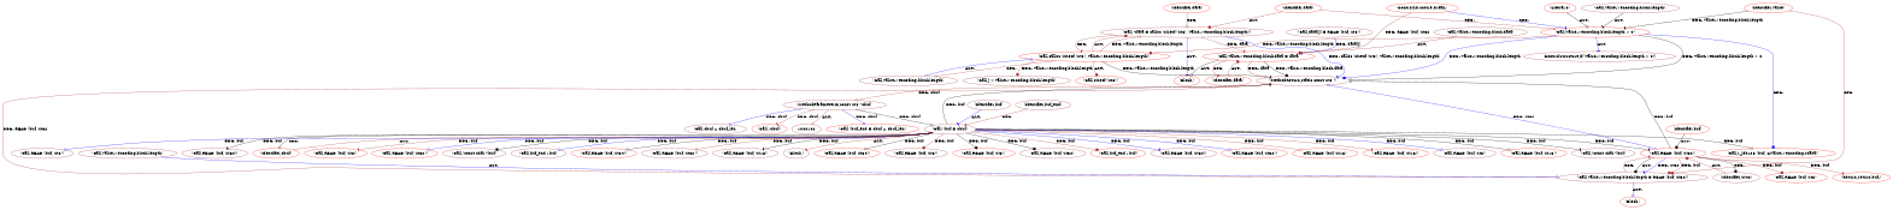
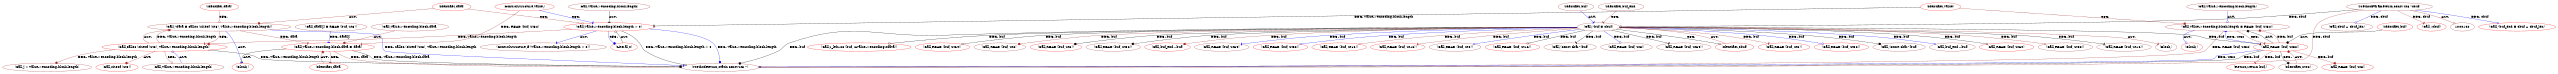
  digraph {
    node [color=red]
    edge [arrowhead=odot color=brown]
    n1 [color=brown label="(Call,*data = calloc (sizeof (ut8), value->encoding.block.length))"]
    n2 [label="(Call,calloc (sizeof (ut8), value->encoding.block.length))"]
    n3 [label="(Call,value->encoding.block.data = data)"]
    n4 [color=brown label="(MethodReturn,static const ut8 *)"]
    n5 [label="(Block,)"]
    n6 [color=brown label="(Call,value->encoding.block.length)"]
    n7 [color=brown label="(Call,j < value->encoding.block.length)"]
    n8 [label="(Call,sizeof (ut8))"]
    n9 [label="(Identifier,data)"]
    n10 [label="(Call,value->encoding.block.length > 0)"]
    n11 [color=brown label="(ControlStructure,if (value->encoding.block.length > 0))"]
    n12 [label="(Literal,0)"]
    n13 [color=brown label="(Call,value->encoding.block.length = READ (buf, ut32))"]
    n14 [label="(Call,READ (buf, ut32))"]
    n15 [label="(Block,)"]
    n16 [color=brown label="(Identifier,ut42)"]
    n17 [label="(Call,READ (buf, ut8))"]
    n18 [label="(Return,return buf;)"]
    n19 [color=brown label="(Call,*buf = obuf)"]
    n20 [color=brown label="(Call,(const char*)buf)"]
    n21 [color=brown label="(Call,READ (buf, ut8))"]
    n22 [color=brown label="(Call,READ (buf, ut64))"]
    n23 [label="(Identifier,obuf)"]
    n24 [label="(Call,READ (buf, ut8))"]
    n25 [label="(Call,READ (buf, ut32))"]
    n26 [color=brown label="(Call,(const char*)buf)"]
    n27 [color=brown label="(Call,buf_end - buf)"]
    n28 [label="(Call,READ (buf, ut64))"]
    n29 [color=brown label="(Call,READ (buf, ut32))"]
    n30 [color=brown label="(Call,READ (buf, ut16))"]
    n31 [color=brown label="(Block,)"]
    n32 [label="(Call,r_leb128 (buf, &value->encoding.sdata))"]
    n33 [label="(Call,READ (buf, ut64))"]
    n34 [color=brown label="(Call,READ (buf, ut8))"]
    n35 [label="(Call,READ (buf, ut8))"]
    n36 [color=brown label="(Call,READ (buf, ut32))"]
    n37 [label="(Call,buf_end - buf)"]
    n38 [color=brown label="(Call,READ (buf, ut64))"]
    n39 [label="(Call,READ (buf, ut32))"]
    n40 [label="(Call,READ (buf, ut16))"]
    n41 [label="(Call,READ (buf, ut16))"]
    n42 [color=brown label="(Call,READ (buf, ut8))"]
    n43 [label="(Call,READ (buf, ut16))"]
    n44 [color=brown label="(MethodParameterIn,const ut8 *obuf)"]
    n45 [label="(Call,*buf_end = obuf + obuf_len)"]
    n46 [color=brown label="(Call,obuf + obuf_len)"]
    n47 [label="(Call,!obuf)"]
    1000102 [color=brown]
    n49 [color=brown label="(Identifier,buf)"]
    n50 [color=brown label="(Call,value->encoding.block.length)"]
    n51 [label="(Identifier,buf)"]
    n52 [label="(Identifier,value)"]
    n53 [label="(Identifier,data)"]
    n54 [color=brown label="(Call,data[j] = READ (buf, ut8))"]
    n55 [color=brown label="(Call,value->encoding.block.data)"]
    n56 [label="(Identifier,data)"]
    n57 [color=brown label="(Call,value->encoding.block.length)"]
-   n58 [label="(ControlStructure,break;)"]
+   n58 [label="(ControlStructure,value;)"]
    n59 [color=brown label="(Identifier,buf_end)"]
    n1 -> n2 [arrowhead=tee label="CFG: "]
    n1 -> n3 [arrowhead=tee label="DDG: data"]
    n1 -> n4 [arrowhead=tee color=blue label="DDG: calloc (sizeof (ut8), value->encoding.block.length)"]
    n1 -> n5 [arrowhead=tee color=blue label="AST: "]
    n2 -> n1 [arrowhead=box label="AST: "]
    n2 -> n1 [label="DDG: value->encoding.block.length"]
    n2 -> n4 [arrowhead=tee color=black label="DDG: value->encoding.block.length"]
    n2 -> n6 [label="CFG: "]
    n2 -> n7 [arrowhead=box label="DDG: value->encoding.block.length"]
    n2 -> n8 [arrowhead=box label="AST: "]
    n3 -> n4 [label="DDG: data"]
    n3 -> n4 [arrowhead=box color=black label="DDG: value->encoding.block.data"]
    n3 -> n5 [color=black label="AST: "]
    n3 -> n9 [arrowhead=tee label="CFG: "]
    n6 -> n2 [color=blue label="AST: "]
    n9 -> n3 [arrowhead=box label="AST: "]
    n10 -> n2 [arrowhead=box label="DDG: value->encoding.block.length"]
    n10 -> n4 [arrowhead=box color=blue label="DDG: value->encoding.block.length"]
    n10 -> n4 [color=black label="DDG: value->encoding.block.length > 0"]
    n10 -> n11 [arrowhead=tee color=blue label="AST: "]
-   n10 -> n32 [arrowhead=box color=blue label="CFG: "]
+   n10 -> n12 [arrowhead=box color=blue label="CFG: "]
    n12 -> n10 [color=black label="AST: "]
    n13 -> n4 [label="DDG: READ (buf, ut32)"]
    n13 -> n14 [arrowhead=tee label="CFG: "]
    n13 -> n15 [color=blue label="AST: "]
    n14 -> n4 [color=black label="DDG: buf"]
    n14 -> n4 [color=blue label="DDG: ut32"]
    n14 -> n13 [arrowhead=box color=black label="AST: "]
    n14 -> n13 [arrowhead=box label="DDG: buf"]
    n14 -> n13 [arrowhead=tee color=blue label="DDG: ut32"]
    n14 -> n16 [arrowhead=box color=black label="CFG: "]
    n14 -> n17 [arrowhead=box label="DDG: buf"]
    n14 -> n18 [arrowhead=tee label="DDG: buf"]
    n16 -> n14 [arrowhead=box label="AST: "]
-   n19 -> n4 [arrowhead=tee color=black label="DDG: buf"]
+   n19 -> n4 [arrowhead=box color=black label="DDG: buf"]
    n19 -> n14 [arrowhead=tee color=black label="DDG: buf"]
    n19 -> n20 [arrowhead=tee color=black label="DDG: buf"]
    n19 -> n21 [color=blue label="DDG: buf"]
    n19 -> n22 [arrowhead=tee color=black label="DDG: buf"]
    n19 -> n23 [color=black label="CFG: "]
    n19 -> n24 [arrowhead=tee label="DDG: buf"]
    n19 -> n25 [color=blue label="DDG: buf"]
    n19 -> n26 [arrowhead=box color=black label="DDG: buf"]
    n19 -> n27 [color=blue label="DDG: buf"]
    n19 -> n28 [color=black label="DDG: buf"]
    n19 -> n29 [label="DDG: buf"]
    n19 -> n30 [arrowhead=tee color=black label="DDG: buf"]
    n19 -> n31 [arrowhead=tee label="AST: "]
    n19 -> n32 [color=black label="DDG: buf"]
    n19 -> n33 [color=black label="DDG: buf"]
    n19 -> n34 [arrowhead=box label="DDG: buf"]
    n19 -> n35 [arrowhead=box color=black label="DDG: buf"]
    n19 -> n36 [arrowhead=box color=black label="DDG: buf"]
    n19 -> n37 [arrowhead=box label="DDG: buf"]
    n19 -> n38 [arrowhead=tee color=blue label="DDG: buf"]
    n19 -> n39 [color=blue label="DDG: buf"]
    n19 -> n40 [label="DDG: buf"]
    n19 -> n41 [arrowhead=tee label="DDG: buf"]
    n19 -> n42 [color=blue label="DDG: buf"]
    n19 -> n43 [color=black label="DDG: buf"]
    n23 -> n19 [label="AST: "]
-   n4 -> n44 [label="DDG: obuf"]
+   n44 -> n4 [label="DDG: obuf"]
    n44 -> n19 [color=black label="DDG: obuf"]
    n44 -> n45 [color=blue label="DDG: obuf"]
    n44 -> n46 [color=blue label="DDG: obuf"]
    n44 -> n47 [arrowhead=tee label="DDG: obuf"]
    n44 -> 1000102 [label="AST: "]
    n49 -> n19 [arrowhead=tee color=blue label="AST: "]
    n50 -> n13 [color=blue label="AST: "]
    n51 -> n14 [arrowhead=box color=black label="AST: "]
    n52 -> n10 [arrowhead=tee color=black label="DDG: value->encoding.block.length"]
    n52 -> n13 [arrowhead=box label="CFG: "]
    n53 -> n1 [arrowhead=box label="AST: "]
    n53 -> n10 [label="CFG: "]
    n54 -> n3 [arrowhead=tee color=blue label="DDG: data[j]"]
    n55 -> n3 [arrowhead=box label="AST: "]
    n56 -> n1 [label="CFG: "]
    n57 -> n10 [arrowhead=tee color=black label="AST: "]
    n58 -> n3 [arrowhead=tee label="DDG: READ (buf, ut32)"]
    n58 -> n10 [arrowhead=tee color=blue label="CFG: "]
    n59 -> n19 [arrowhead=tee label="CFG: "]
  }
